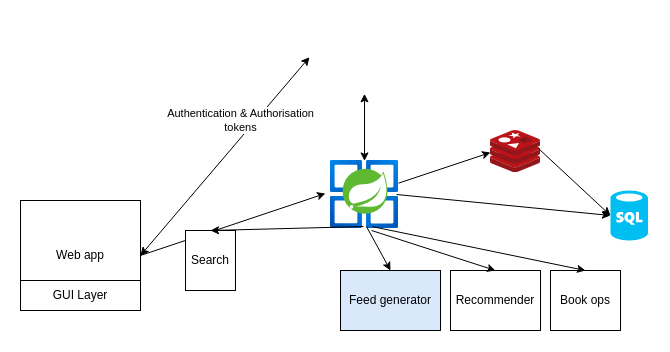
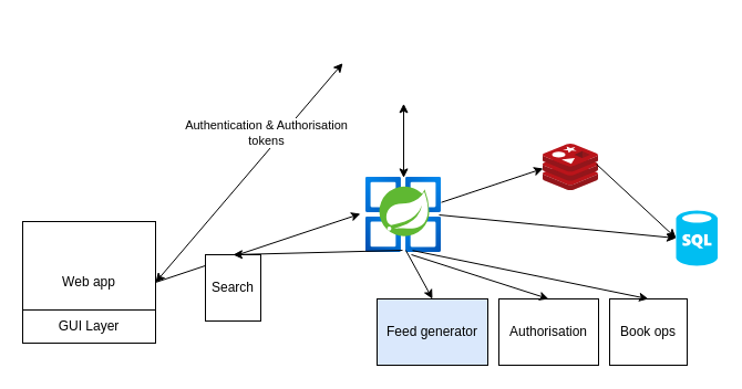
  <mxCell id="0" />
  <mxCell id="1" parent="0" />
  <mxCell id="2" value="Web app" style="rounded=0;whiteSpace=wrap;html=1;" vertex="1" parent="1"><mxGeometry x="20" y="200" width="120" height="110" as="geometry" /></mxCell>
  <mxCell id="3" value="" style="image;aspect=fixed;html=1;points=[];align=center;fontSize=12;image=img/lib/azure2/compute/Azure_Spring_Cloud.svg;" vertex="1" parent="1"><mxGeometry x="330" y="160" width="68" height="68" as="geometry" /></mxCell>
  <mxCell id="4" value="" style="endArrow=classic;html=1;rounded=0;exitX=1;exitY=0.5;exitDx=0;exitDy=0;entryX=-0.074;entryY=0.485;entryDx=0;entryDy=0;entryPerimeter=0;" edge="1" parent="1" source="2" target="3"><mxGeometry width="50" height="50" relative="1" as="geometry"><mxPoint x="220" y="170" as="sourcePoint" /><mxPoint x="270" y="120" as="targetPoint" /></mxGeometry></mxCell>
  <mxCell id="5" value="" style="image;sketch=0;aspect=fixed;html=1;points=[];align=center;fontSize=12;image=img/lib/mscae/Cache_Redis_Product.svg;" vertex="1" parent="1"><mxGeometry x="490" y="130" width="50" height="42" as="geometry" /></mxCell>
  <mxCell id="6" value="" style="endArrow=classic;html=1;rounded=0;entryX=0;entryY=0.524;entryDx=0;entryDy=0;entryPerimeter=0;" edge="1" parent="1" source="3" target="5"><mxGeometry width="50" height="50" relative="1" as="geometry"><mxPoint x="380" y="180" as="sourcePoint" /><mxPoint x="430" y="130" as="targetPoint" /></mxGeometry></mxCell>
  <mxCell id="7" value="" style="verticalLabelPosition=bottom;html=1;verticalAlign=top;align=center;strokeColor=none;fillColor=#00BEF2;shape=mxgraph.azure.sql_database;" vertex="1" parent="1"><mxGeometry x="610" y="190" width="37.5" height="50" as="geometry" /></mxCell>
  <mxCell id="8" value="" style="endArrow=classic;html=1;rounded=0;entryX=0;entryY=0.5;entryDx=0;entryDy=0;entryPerimeter=0;exitX=0.96;exitY=0.429;exitDx=0;exitDy=0;exitPerimeter=0;" edge="1" parent="1" source="5" target="7"><mxGeometry width="50" height="50" relative="1" as="geometry"><mxPoint x="530" y="180" as="sourcePoint" /><mxPoint x="580" y="130" as="targetPoint" /></mxGeometry></mxCell>
  <mxCell id="9" value="" style="endArrow=classic;html=1;rounded=0;entryX=0;entryY=0.5;entryDx=0;entryDy=0;entryPerimeter=0;exitX=0.971;exitY=0.5;exitDx=0;exitDy=0;exitPerimeter=0;" edge="1" parent="1" source="3" target="7"><mxGeometry width="50" height="50" relative="1" as="geometry"><mxPoint x="450" y="290" as="sourcePoint" /><mxPoint x="500" y="240" as="targetPoint" /></mxGeometry></mxCell>
  <mxCell id="10" value="GUI Layer" style="rounded=0;whiteSpace=wrap;html=1;" vertex="1" parent="1"><mxGeometry x="20" y="280" width="120" height="30" as="geometry" /></mxCell>
  <mxCell id="11" value="" style="shape=image;verticalLabelPosition=bottom;labelBackgroundColor=default;verticalAlign=top;aspect=fixed;imageAspect=0;image=https://blog.consdata.tech/assets/img/posts/2020-02-01-keycloak-uwierzytelnianie-autoryzacja-springboot-angular/Keycloak.png;" vertex="1" parent="1"><mxGeometry x="309" y="20" width="110" height="73.33" as="geometry" /></mxCell>
  <mxCell id="12" value="" style="endArrow=classic;startArrow=classic;html=1;rounded=0;exitX=1;exitY=0.5;exitDx=0;exitDy=0;entryX=0;entryY=0.5;entryDx=0;entryDy=0;" edge="1" parent="1" source="2" target="11"><mxGeometry width="50" height="50" relative="1" as="geometry"><mxPoint x="340" y="360" as="sourcePoint" /><mxPoint x="390" y="310" as="targetPoint" /></mxGeometry></mxCell>
  <mxCell id="13" value="Authentication &amp;amp; Authorisation&lt;br&gt;tokens" style="edgeLabel;html=1;align=center;verticalAlign=middle;resizable=0;points=[];" vertex="1" connectable="0" parent="12"><mxGeometry x="-0.23" relative="1" as="geometry"><mxPoint x="35" y="-59" as="offset" /></mxGeometry></mxCell>
  <mxCell id="14" value="Search" style="rounded=0;whiteSpace=wrap;html=1;" vertex="1" parent="1"><mxGeometry x="185" y="230" width="50" height="60" as="geometry" /></mxCell>
  <mxCell id="15" value="Feed generator" style="rounded=0;whiteSpace=wrap;html=1;fillColor=#dae8fc;" vertex="1" parent="1"><mxGeometry x="340" y="270" width="100" height="60" as="geometry" /></mxCell>
- <mxCell id="16" value="Recommender" style="rounded=0;whiteSpace=wrap;html=1;" vertex="1" parent="1"><mxGeometry x="450" y="270" width="90" height="60" as="geometry" /></mxCell>
+ <mxCell id="16" value="Authorisation" style="rounded=0;whiteSpace=wrap;html=1;" vertex="1" parent="1"><mxGeometry x="450" y="270" width="90" height="60" as="geometry" /></mxCell>
  <mxCell id="17" value="" style="endArrow=classic;html=1;rounded=0;exitX=0.485;exitY=0.971;exitDx=0;exitDy=0;exitPerimeter=0;entryX=0.5;entryY=0;entryDx=0;entryDy=0;" edge="1" parent="1" source="3" target="14"><mxGeometry width="50" height="50" relative="1" as="geometry"><mxPoint x="390" y="300" as="sourcePoint" /><mxPoint x="440" y="250" as="targetPoint" /></mxGeometry></mxCell>
  <mxCell id="18" value="" style="endArrow=classic;html=1;rounded=0;exitX=0.529;exitY=0.971;exitDx=0;exitDy=0;exitPerimeter=0;entryX=0.5;entryY=0;entryDx=0;entryDy=0;" edge="1" parent="1" source="3" target="15"><mxGeometry width="50" height="50" relative="1" as="geometry"><mxPoint x="390" y="300" as="sourcePoint" /><mxPoint x="440" y="250" as="targetPoint" /></mxGeometry></mxCell>
  <mxCell id="19" value="" style="endArrow=classic;html=1;rounded=0;entryX=0.5;entryY=0;entryDx=0;entryDy=0;exitX=0.603;exitY=1.029;exitDx=0;exitDy=0;exitPerimeter=0;" edge="1" parent="1" source="3" target="16"><mxGeometry width="50" height="50" relative="1" as="geometry"><mxPoint x="390" y="300" as="sourcePoint" /><mxPoint x="440" y="250" as="targetPoint" /></mxGeometry></mxCell>
  <mxCell id="20" value="Book ops" style="rounded=0;whiteSpace=wrap;html=1;" vertex="1" parent="1"><mxGeometry x="550" y="270" width="70" height="60" as="geometry" /></mxCell>
  <mxCell id="21" value="" style="endArrow=classic;html=1;rounded=0;entryX=0.5;entryY=0;entryDx=0;entryDy=0;exitX=0.618;exitY=0.973;exitDx=0;exitDy=0;exitPerimeter=0;" edge="1" parent="1" source="3" target="20"><mxGeometry width="50" height="50" relative="1" as="geometry"><mxPoint x="390" y="300" as="sourcePoint" /><mxPoint x="440" y="250" as="targetPoint" /></mxGeometry></mxCell>
  <mxCell id="22" value="" style="endArrow=classic;startArrow=classic;html=1;rounded=0;entryX=0.5;entryY=1;entryDx=0;entryDy=0;exitX=0.5;exitY=0.006;exitDx=0;exitDy=0;exitPerimeter=0;" edge="1" parent="1" source="3" target="11"><mxGeometry width="50" height="50" relative="1" as="geometry"><mxPoint x="450" y="200" as="sourcePoint" /><mxPoint x="500" y="150" as="targetPoint" /></mxGeometry></mxCell>
